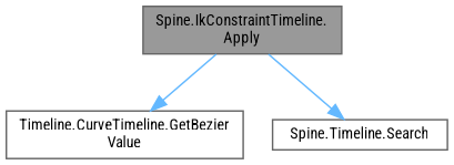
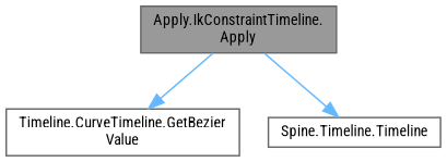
  digraph {
    fontname="Roboto Condensed"
    rankdir=TB
    node [color=grey40 fillcolor=white fontname="Roboto Condensed" fontsize=10 shape=box style=filled]
    edge [color=steelblue1 fontname="Roboto Condensed" fontsize=10 labelfontname=Helvetica labelfontsize=10 style=solid]
-   n1 [color=gray40 fillcolor=grey60 fontcolor=black height=0.2 label="Spine.IkConstraintTimeline.\lApply" width=0.4]
+   n1 [color=gray40 fillcolor=grey60 fontcolor=black height=0.2 label="Apply.IkConstraintTimeline.\lApply" width=0.4]
    n2 [height=0.2 label="Timeline.CurveTimeline.GetBezier\lValue" width=0.4]
-   n3 [height=0.2 label="Spine.Timeline.Search" width=0.4]
+   n3 [height=0.2 label="Spine.Timeline.Timeline" width=0.4]
    n1 -> n2
    n1 -> n3
  }
